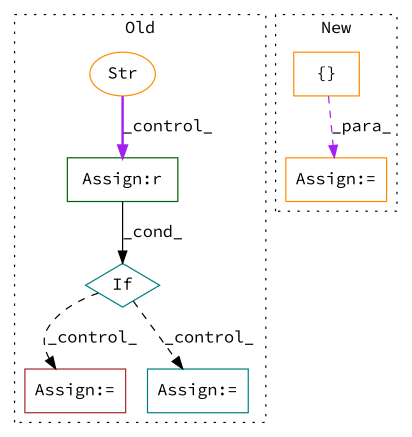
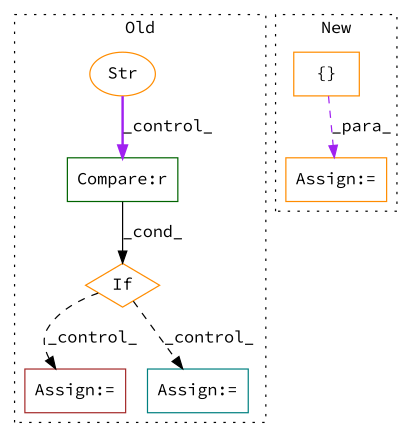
  digraph {
    fontname="Source Code Pro"
    node [a=68 color=darkorange fontname="Source Code Pro" l=3 shape=box]
    edge [color=black fontname="Source Code Pro" style=dashed]
-   n1 [a=96 color=teal l="3,18" label=If s="14748,14780" shape=diamond]
+   n1 [a=96 l="3,18" label=If s="14748,14780" shape=diamond]
    n2 [color=brown label="Assign:=" s=14808]
-   n3 [a=40 color=darkgreen l=29 label="Assign:r" s=14751]
+   n3 [a=40 color=darkgreen l=29 label="Compare:r" s=14751]
    n4 [a=66 l=12 label=Str s=14768 shape=ellipse]
    n5 [color=teal label="Assign:=" s=14862]
    n6 [a=59 l="2,1" label="{}" s="14775,14775"]
    n7 [label="Assign:=" s=14772]
    subgraph cluster_1 {
      label=Old
      style=dotted
      n1
      n2
      n3
      n4
      n5
    }
    subgraph cluster_2 {
      label=New
      style=dotted
      n6
      n7
    }
    n1 -> n2 [label=_control_]
    n1 -> n5 [label=_control_]
    n3 -> n1 [label=_cond_ style=solid]
    n4 -> n3 [color=purple label=_control_ style=bold]
    n6 -> n7 [color=purple label=_para_]
  }
